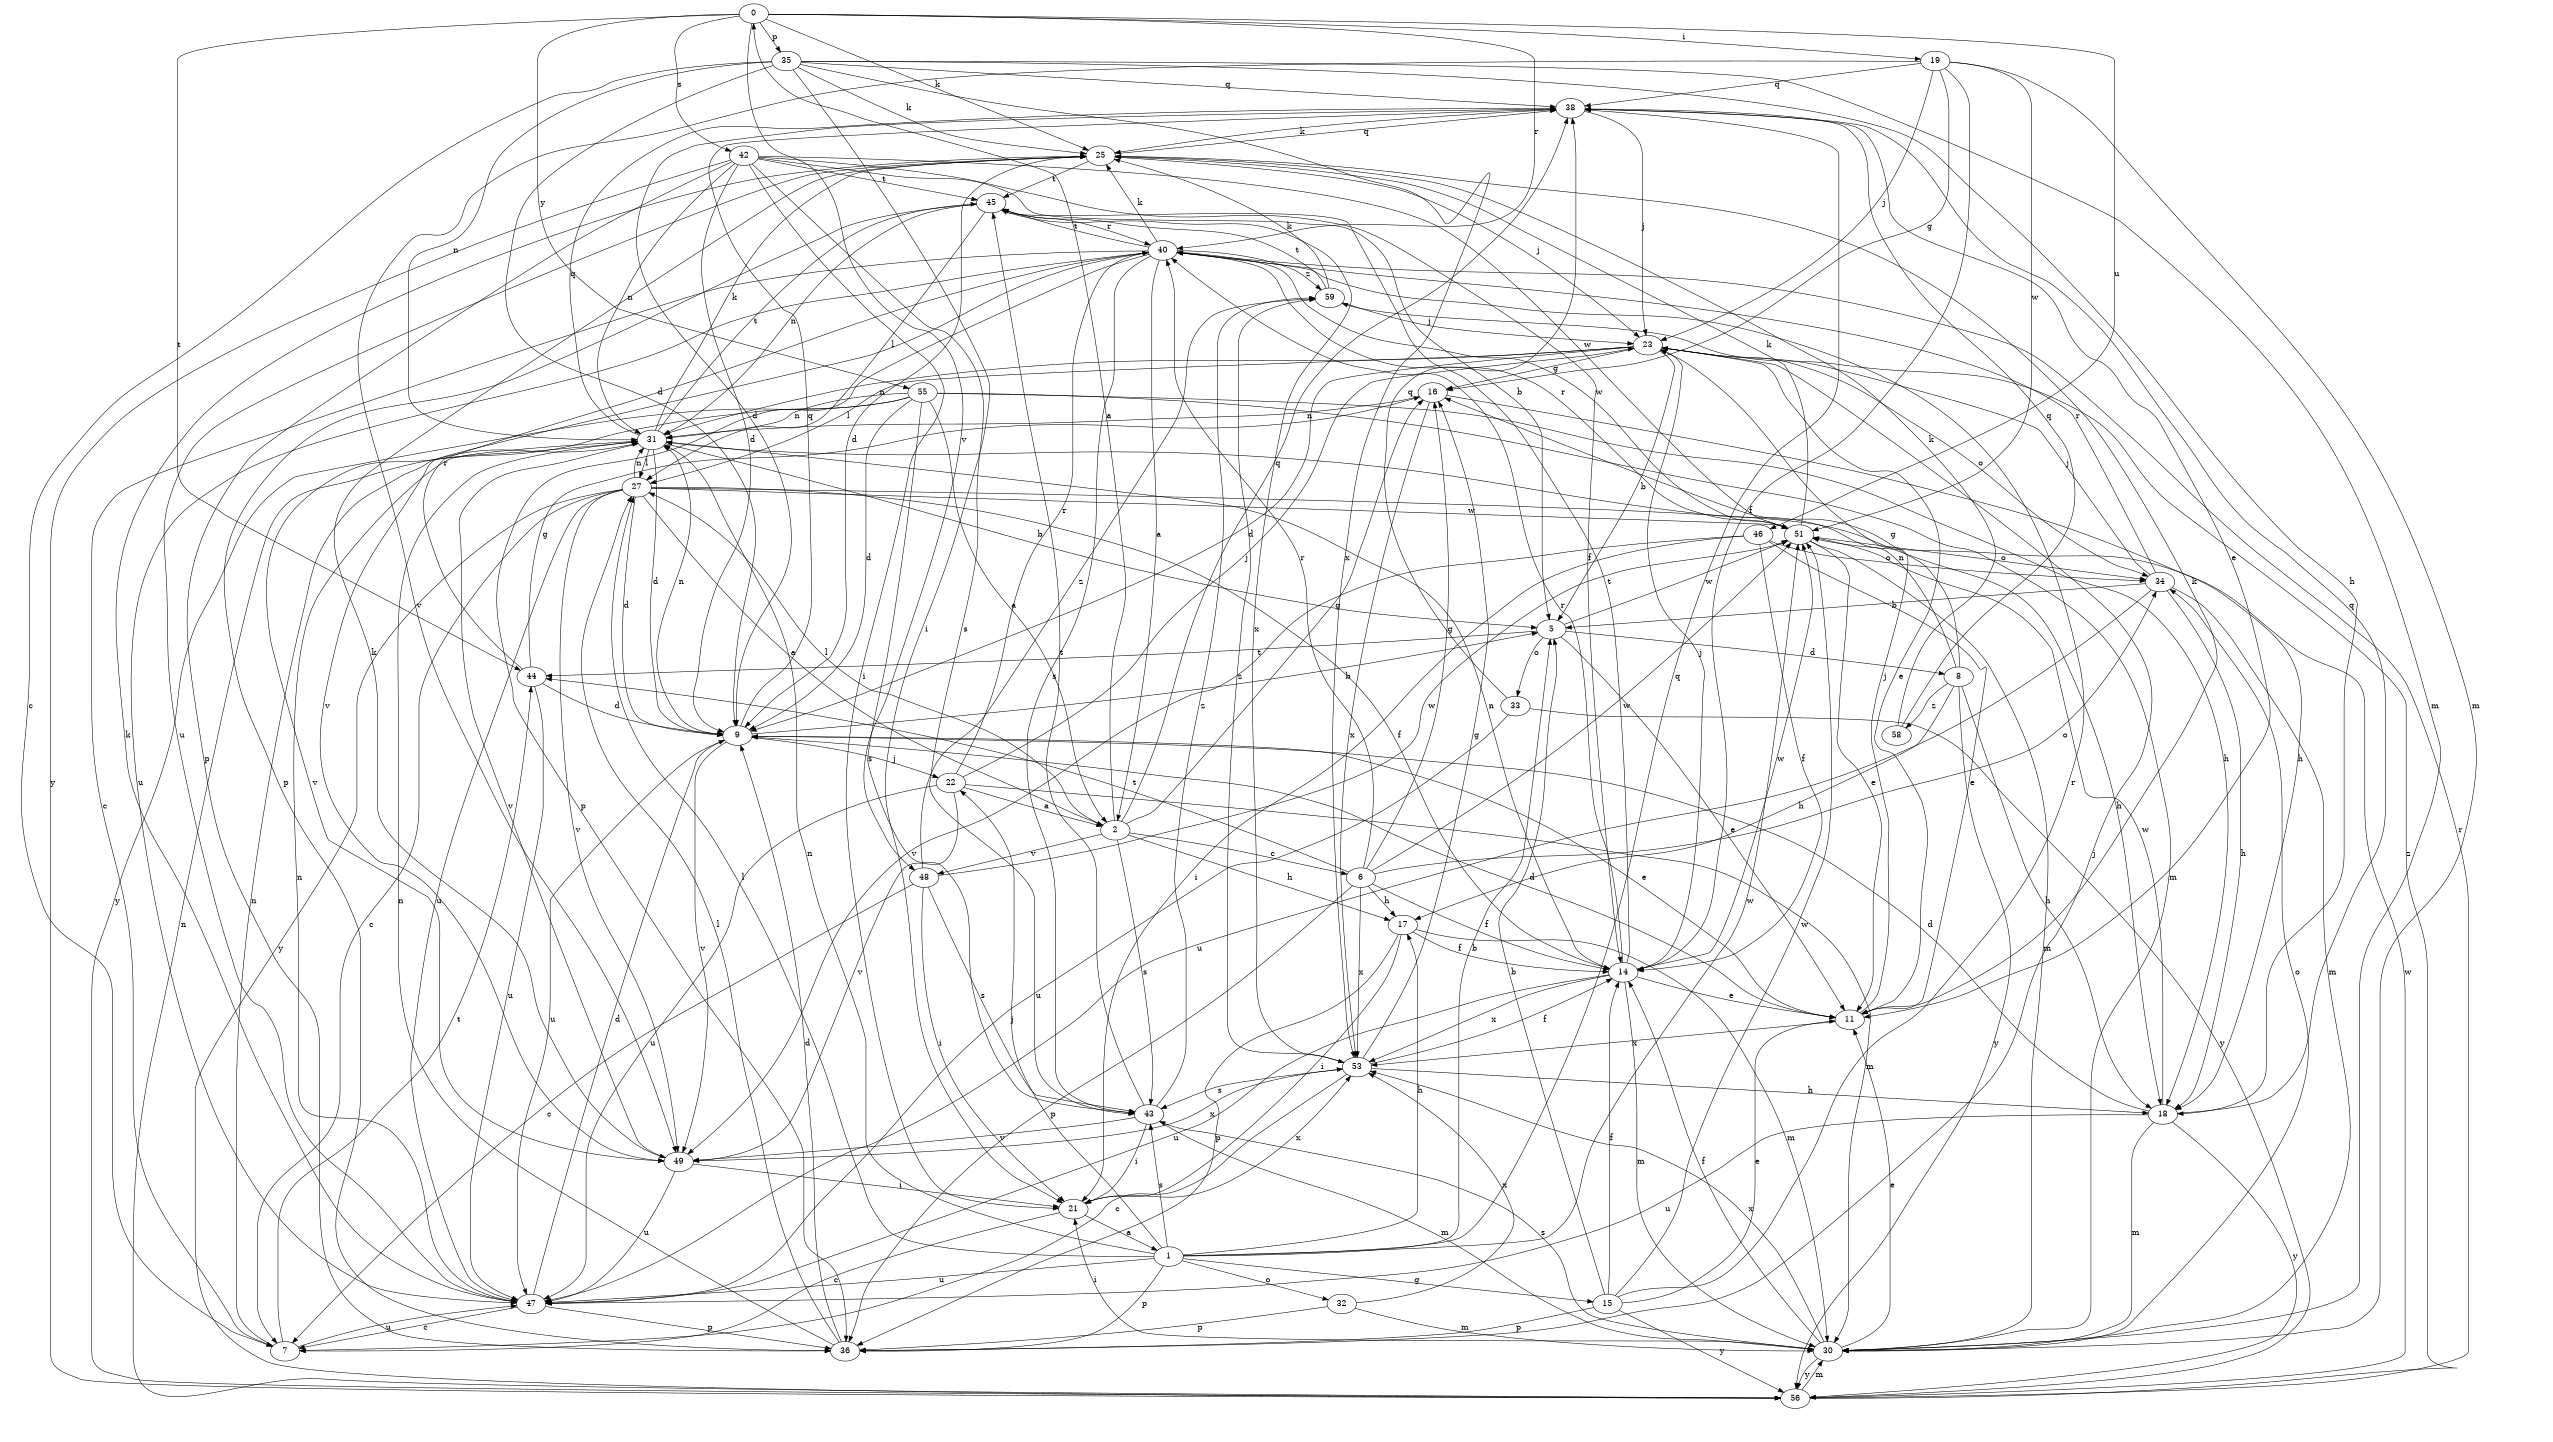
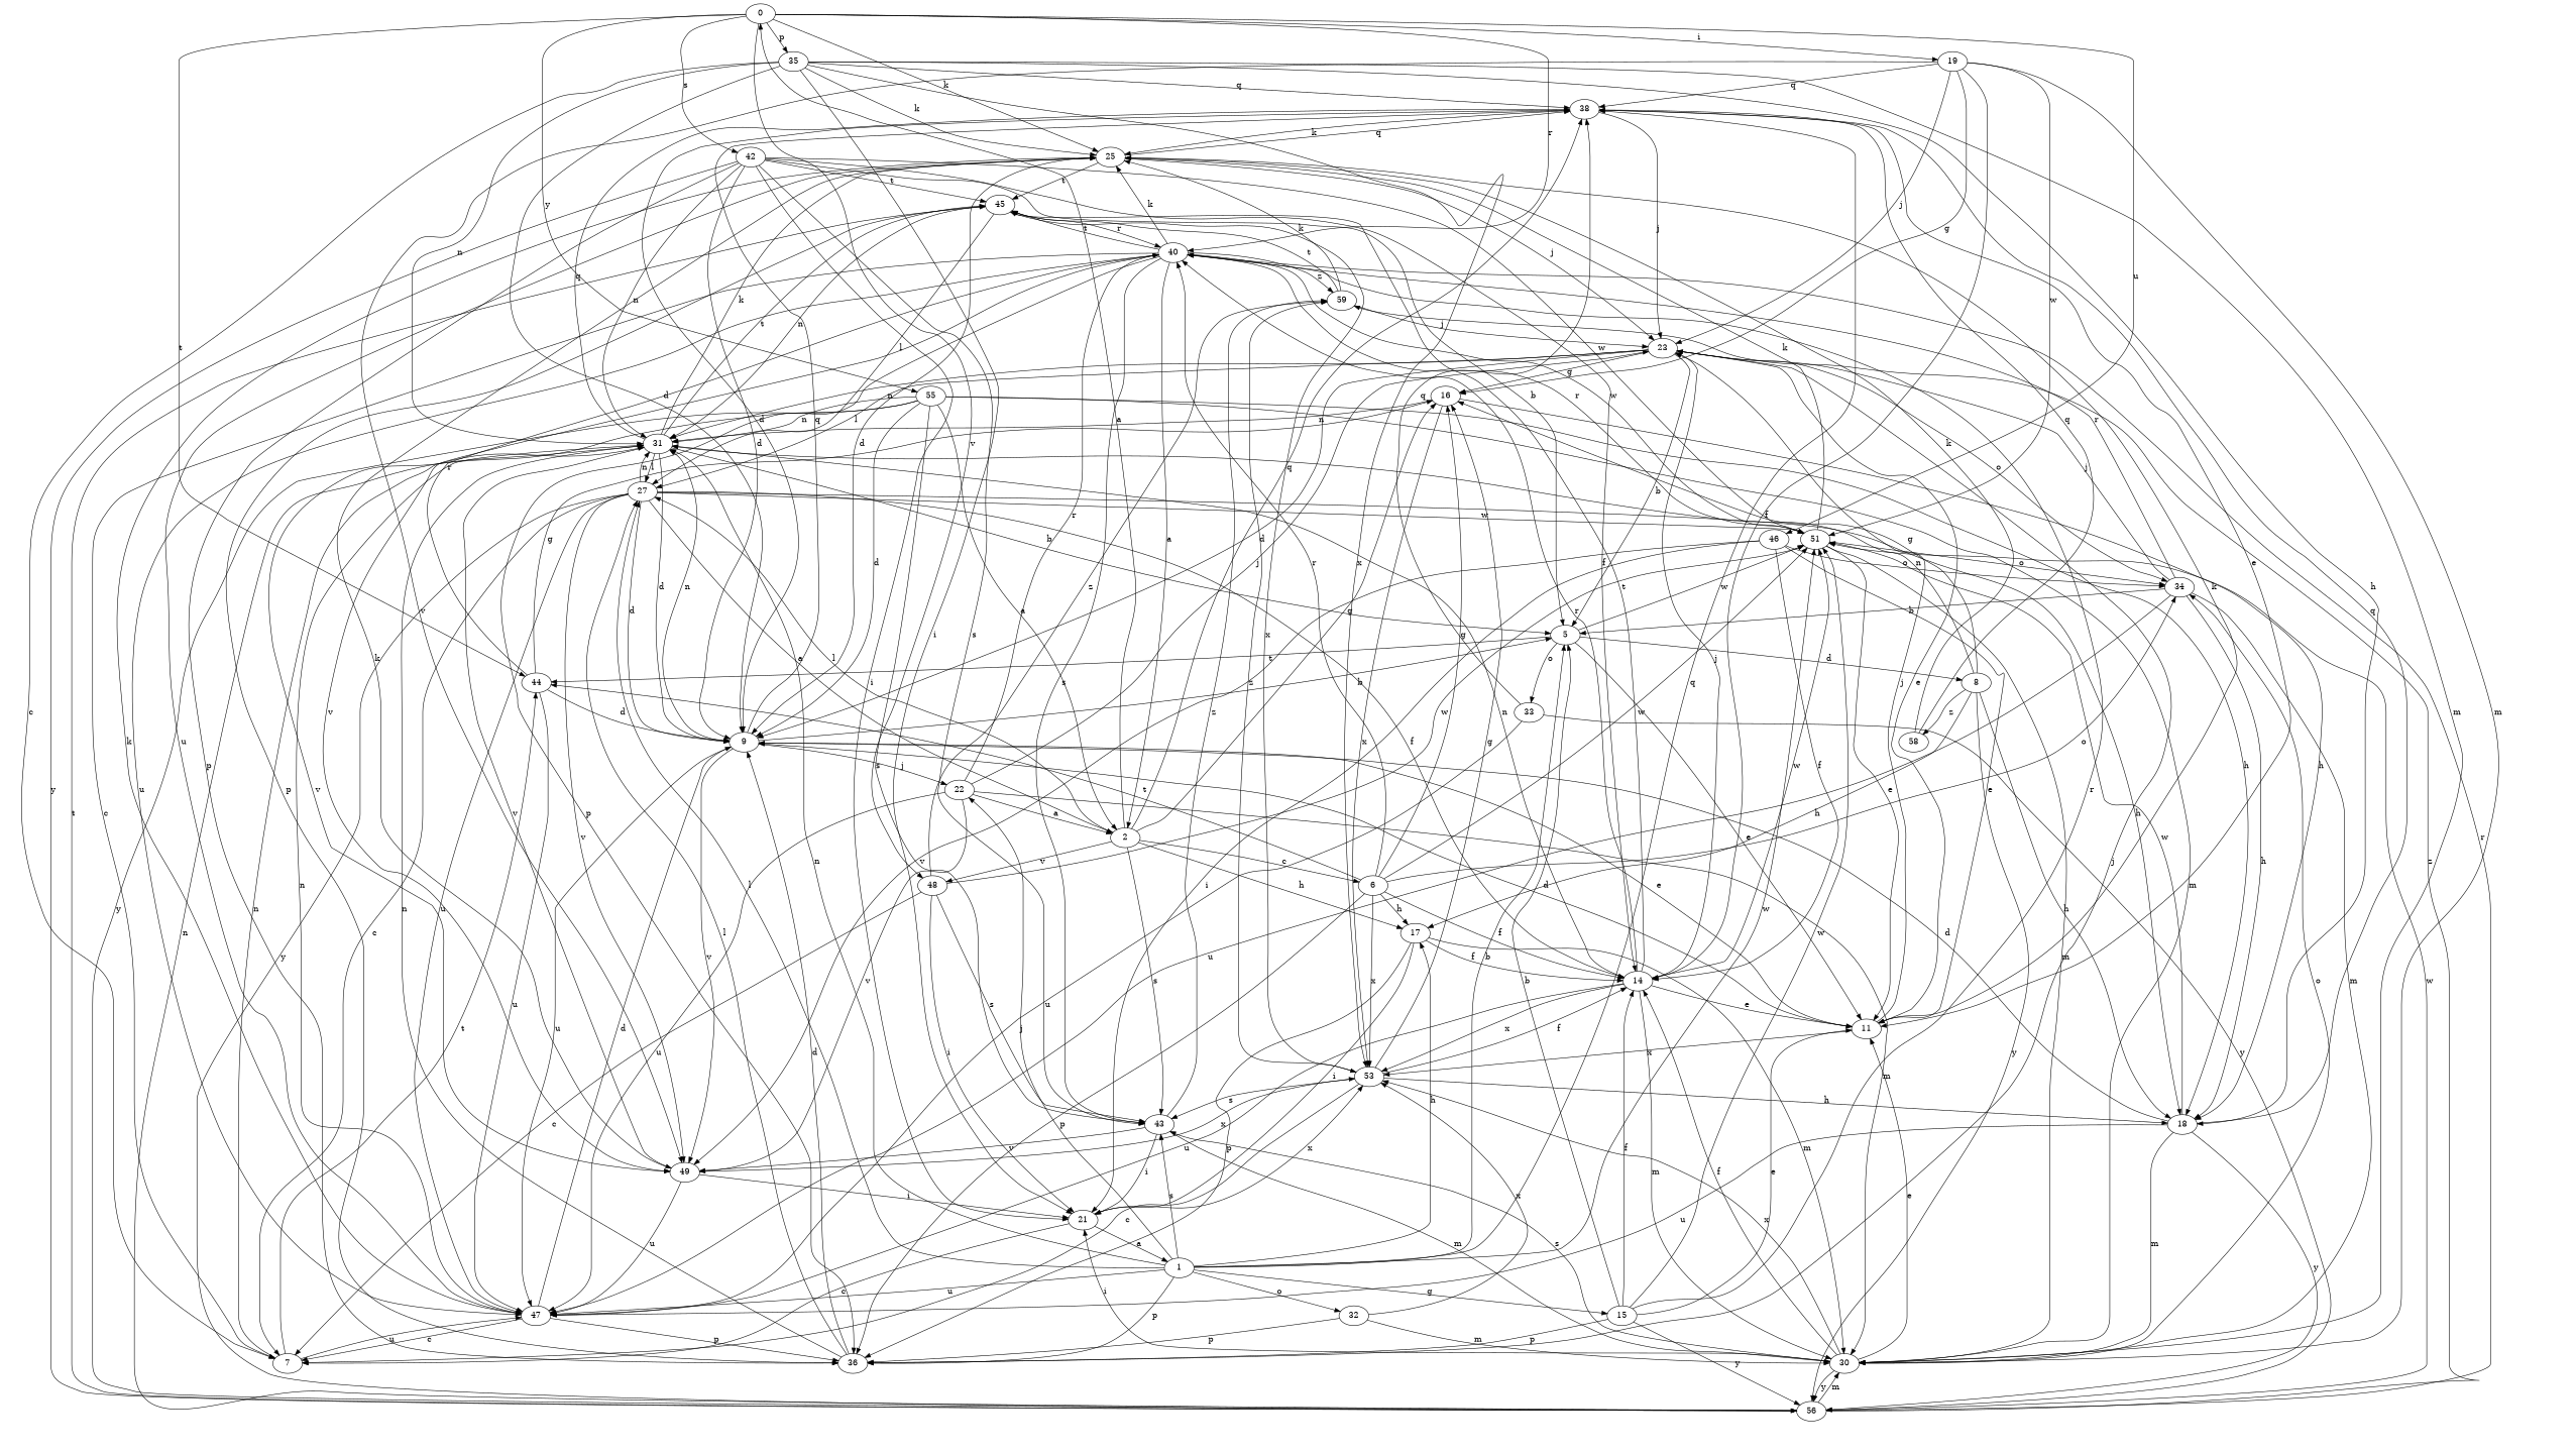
  strict digraph {
    fontname="DejaVu Serif"
    node [fontname="DejaVu Serif"]
    edge [fontname="DejaVu Serif"]
    0
    19
    25
    35
    40
    42
    44
    46
    48
    55
    38
    51
    16
    14
    49
    23
    30
    47
    9
    45
    31
    53
    7
    18
    21
    36
    43
    2
    59
    5
    56
    11
    34
    1
    15
    17
    22
    27
    32
    8
    33
    6
    58
    0 -> 19 [label=i]
    0 -> 25 [label=k]
    0 -> 35 [label=p]
    0 -> 40 [label=r]
    0 -> 42 [label=s]
    0 -> 44 [label=t]
    0 -> 46 [label=u]
    0 -> 48 [label=v]
    0 -> 55 [label=y]
    19 -> 38 [label=q]
    19 -> 51 [label=w]
    19 -> 16 [label=g]
    19 -> 14 [label=f]
    19 -> 49 [label=v]
    19 -> 23 [label=j]
    19 -> 30 [label=m]
    25 -> 38 [label=q]
    25 -> 23 [label=j]
    25 -> 47 [label=u]
    25 -> 9 [label=d]
    25 -> 45 [label=t]
    35 -> 25 [label=k]
    35 -> 38 [label=q]
    35 -> 30 [label=m]
    35 -> 9 [label=d]
    35 -> 31 [label=n]
    35 -> 53 [label=x]
    35 -> 7 [label=c]
    35 -> 18 [label=h]
    35 -> 21 [label=i]
    40 -> 25 [label=k]
    40 -> 51 [label=w]
    40 -> 49 [label=v]
    40 -> 47 [label=u]
    40 -> 45 [label=t]
    40 -> 7 [label=c]
    40 -> 36 [label=p]
    40 -> 43 [label=s]
    40 -> 2 [label=a]
    40 -> 59 [label=z]
    42 -> 51 [label=w]
    42 -> 14 [label=f]
    42 -> 9 [label=d]
    42 -> 45 [label=t]
    42 -> 31 [label=n]
    42 -> 21 [label=i]
    42 -> 36 [label=p]
    42 -> 43 [label=s]
    42 -> 5 [label=b]
    42 -> 56 [label=y]
    44 -> 40 [label=r]
    44 -> 16 [label=g]
    44 -> 47 [label=u]
    44 -> 9 [label=d]
    46 -> 14 [label=f]
    46 -> 49 [label=v]
    46 -> 21 [label=i]
    46 -> 11 [label=e]
    46 -> 34 [label=o]
    48 -> 51 [label=w]
    48 -> 7 [label=c]
    48 -> 21 [label=i]
    48 -> 43 [label=s]
    48 -> 59 [label=z]
    55 -> 49 [label=v]
    55 -> 30 [label=m]
    55 -> 9 [label=d]
    55 -> 31 [label=n]
    55 -> 18 [label=h]
    55 -> 43 [label=s]
    55 -> 2 [label=a]
    55 -> 56 [label=y]
    38 -> 25 [label=k]
    38 -> 23 [label=j]
    38 -> 9 [label=d]
    38 -> 11 [label=e]
    51 -> 25 [label=k]
    51 -> 40 [label=r]
    51 -> 30 [label=m]
    51 -> 11 [label=e]
    51 -> 34 [label=o]
    16 -> 31 [label=n]
    16 -> 53 [label=x]
    16 -> 18 [label=h]
    14 -> 40 [label=r]
    14 -> 51 [label=w]
    14 -> 23 [label=j]
    14 -> 30 [label=m]
    14 -> 47 [label=u]
    14 -> 45 [label=t]
    14 -> 31 [label=n]
    14 -> 53 [label=x]
    14 -> 11 [label=e]
    49 -> 25 [label=k]
    49 -> 47 [label=u]
    49 -> 53 [label=x]
    49 -> 21 [label=i]
    23 -> 16 [label=g]
    23 -> 9 [label=d]
    23 -> 31 [label=n]
    23 -> 5 [label=b]
    23 -> 11 [label=e]
    23 -> 34 [label=o]
    23 -> 27 [label=l]
    30 -> 14 [label=f]
    30 -> 53 [label=x]
    30 -> 21 [label=i]
    30 -> 43 [label=s]
    30 -> 56 [label=y]
    30 -> 11 [label=e]
    30 -> 34 [label=o]
    47 -> 25 [label=k]
    47 -> 9 [label=d]
    47 -> 31 [label=n]
    47 -> 7 [label=c]
    47 -> 36 [label=p]
    9 -> 38 [label=q]
    9 -> 49 [label=v]
    9 -> 47 [label=u]
    9 -> 31 [label=n]
    9 -> 5 [label=b]
    9 -> 11 [label=e]
    9 -> 22 [label=j]
    45 -> 40 [label=r]
    45 -> 31 [label=n]
    45 -> 53 [label=x]
    45 -> 36 [label=p]
    45 -> 27 [label=l]
    31 -> 25 [label=k]
    31 -> 38 [label=q]
    31 -> 49 [label=v]
    31 -> 9 [label=d]
    31 -> 45 [label=t]
    31 -> 5 [label=b]
    31 -> 27 [label=l]
    53 -> 16 [label=g]
    53 -> 14 [label=f]
    53 -> 7 [label=c]
    53 -> 18 [label=h]
    53 -> 43 [label=s]
    53 -> 59 [label=z]
    7 -> 44 [label=t]
    7 -> 47 [label=u]
    7 -> 31 [label=n]
    18 -> 38 [label=q]
    18 -> 51 [label=w]
    18 -> 30 [label=m]
    18 -> 47 [label=u]
    18 -> 9 [label=d]
    18 -> 56 [label=y]
    21 -> 53 [label=x]
    21 -> 7 [label=c]
    21 -> 1 [label=a]
    36 -> 23 [label=j]
    36 -> 9 [label=d]
    36 -> 31 [label=n]
    36 -> 27 [label=l]
    43 -> 49 [label=v]
    43 -> 30 [label=m]
-   43 -> 45 [label=t]
+   56 -> 45 [label=t]
    43 -> 21 [label=i]
    43 -> 59 [label=z]
    2 -> 0 [label=a]
    2 -> 48 [label=v]
    2 -> 38 [label=q]
    2 -> 16 [label=g]
    2 -> 43 [label=s]
    2 -> 17 [label=h]
    2 -> 27 [label=l]
    2 -> 6 [label=c]
    59 -> 25 [label=k]
    59 -> 23 [label=j]
    59 -> 45 [label=t]
    5 -> 44 [label=t]
    5 -> 51 [label=w]
    5 -> 11 [label=e]
    5 -> 8 [label=d]
    5 -> 33 [label=o]
    56 -> 40 [label=r]
    56 -> 51 [label=w]
    56 -> 30 [label=m]
    56 -> 31 [label=n]
    56 -> 59 [label=z]
    11 -> 25 [label=k]
    11 -> 23 [label=j]
    11 -> 9 [label=d]
    11 -> 53 [label=x]
    34 -> 40 [label=r]
    34 -> 23 [label=j]
    34 -> 30 [label=m]
    34 -> 47 [label=u]
    34 -> 18 [label=h]
    34 -> 5 [label=b]
    1 -> 38 [label=q]
    1 -> 51 [label=w]
    1 -> 47 [label=u]
    1 -> 31 [label=n]
    1 -> 36 [label=p]
    1 -> 43 [label=s]
    1 -> 5 [label=b]
    1 -> 15 [label=g]
    1 -> 17 [label=h]
    1 -> 22 [label=j]
    1 -> 27 [label=l]
    1 -> 32 [label=o]
    15 -> 40 [label=r]
    15 -> 51 [label=w]
    15 -> 14 [label=f]
    15 -> 36 [label=p]
    15 -> 5 [label=b]
    15 -> 56 [label=y]
    15 -> 11 [label=e]
    17 -> 14 [label=f]
    17 -> 30 [label=m]
    17 -> 21 [label=i]
    17 -> 36 [label=p]
    22 -> 40 [label=r]
    22 -> 49 [label=v]
    22 -> 23 [label=j]
    22 -> 30 [label=m]
    22 -> 47 [label=u]
    22 -> 2 [label=a]
    27 -> 51 [label=w]
    27 -> 14 [label=f]
    27 -> 49 [label=v]
    27 -> 47 [label=u]
    27 -> 9 [label=d]
    27 -> 31 [label=n]
    27 -> 7 [label=c]
    27 -> 18 [label=h]
    27 -> 2 [label=a]
    27 -> 56 [label=y]
    32 -> 30 [label=m]
    32 -> 53 [label=x]
    32 -> 36 [label=p]
    8 -> 16 [label=g]
    8 -> 31 [label=n]
    8 -> 18 [label=h]
    8 -> 56 [label=y]
    8 -> 17 [label=h]
    8 -> 58 [label=z]
    33 -> 38 [label=q]
    33 -> 47 [label=u]
    33 -> 56 [label=y]
    6 -> 40 [label=r]
    6 -> 44 [label=t]
    6 -> 51 [label=w]
    6 -> 16 [label=g]
    6 -> 14 [label=f]
    6 -> 53 [label=x]
    6 -> 36 [label=p]
    6 -> 34 [label=o]
    6 -> 17 [label=h]
    58 -> 25 [label=k]
    58 -> 38 [label=q]
  }
